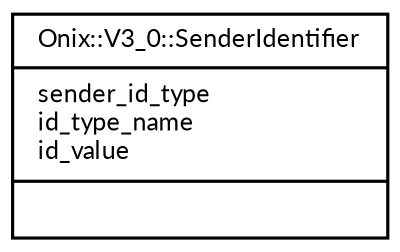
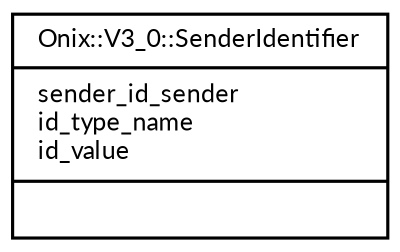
  digraph {
    fontname=Lato
    fontsize=8
-   n1 [fontname=Lato fontsize=8 label="{Onix::V3_0::SenderIdentifier\l|sender_id_type\lid_type_name\lid_value\l|\l}" shape=record]
+   n1 [fontname=Lato fontsize=8 label="{Onix::V3_0::SenderIdentifier\l|sender_id_sender\lid_type_name\lid_value\l|\l}" shape=record]
  }
